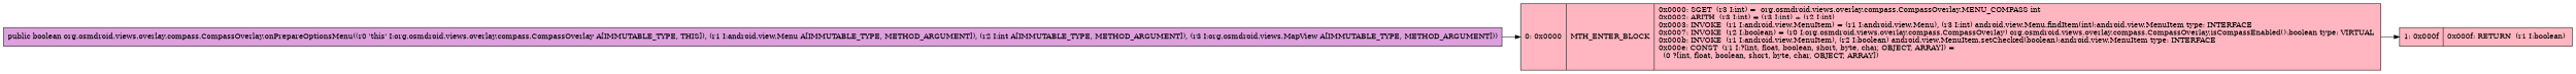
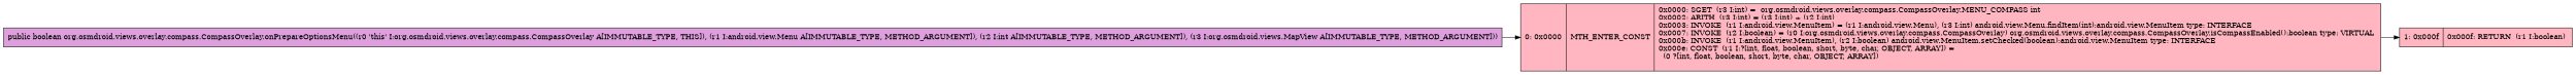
  digraph {
    rankdir=LR
    node [shape=record style=filled fillcolor=lightpink]
-   n1 [label="{0\:\ 0x0000|MTH_ENTER_BLOCK\l|0x0000: SGET  (r3 I:int) =  org.osmdroid.views.overlay.compass.CompassOverlay.MENU_COMPASS int \l0x0002: ARITH  (r3 I:int) = (r3 I:int) + (r2 I:int) \l0x0003: INVOKE  (r1 I:android.view.MenuItem) = (r1 I:android.view.Menu), (r3 I:int) android.view.Menu.findItem(int):android.view.MenuItem type: INTERFACE \l0x0007: INVOKE  (r2 I:boolean) = (r0 I:org.osmdroid.views.overlay.compass.CompassOverlay) org.osmdroid.views.overlay.compass.CompassOverlay.isCompassEnabled():boolean type: VIRTUAL \l0x000b: INVOKE  (r1 I:android.view.MenuItem), (r2 I:boolean) android.view.MenuItem.setChecked(boolean):android.view.MenuItem type: INTERFACE \l0x000e: CONST  (r1 I:?[int, float, boolean, short, byte, char, OBJECT, ARRAY]) = \l  (0 ?[int, float, boolean, short, byte, char, OBJECT, ARRAY])\l \l}"]
+   n1 [label="{0\:\ 0x0000|MTH_ENTER_CONST\l|0x0000: SGET  (r3 I:int) =  org.osmdroid.views.overlay.compass.CompassOverlay.MENU_COMPASS int \l0x0002: ARITH  (r3 I:int) = (r3 I:int) + (r2 I:int) \l0x0003: INVOKE  (r1 I:android.view.MenuItem) = (r1 I:android.view.Menu), (r3 I:int) android.view.Menu.findItem(int):android.view.MenuItem type: INTERFACE \l0x0007: INVOKE  (r2 I:boolean) = (r0 I:org.osmdroid.views.overlay.compass.CompassOverlay) org.osmdroid.views.overlay.compass.CompassOverlay.isCompassEnabled():boolean type: VIRTUAL \l0x000b: INVOKE  (r1 I:android.view.MenuItem), (r2 I:boolean) android.view.MenuItem.setChecked(boolean):android.view.MenuItem type: INTERFACE \l0x000e: CONST  (r1 I:?[int, float, boolean, short, byte, char, OBJECT, ARRAY]) = \l  (0 ?[int, float, boolean, short, byte, char, OBJECT, ARRAY])\l \l}"]
    n2 [label="{1\:\ 0x000f|0x000f: RETURN  (r1 I:boolean) \l}"]
    n3 [label="{public boolean org.osmdroid.views.overlay.compass.CompassOverlay.onPrepareOptionsMenu((r0 'this' I:org.osmdroid.views.overlay.compass.CompassOverlay A[IMMUTABLE_TYPE, THIS]), (r1 I:android.view.Menu A[IMMUTABLE_TYPE, METHOD_ARGUMENT]), (r2 I:int A[IMMUTABLE_TYPE, METHOD_ARGUMENT]), (r3 I:org.osmdroid.views.MapView A[IMMUTABLE_TYPE, METHOD_ARGUMENT])) }" fillcolor=plum]
    n1 -> n2
    n3 -> n1
  }
